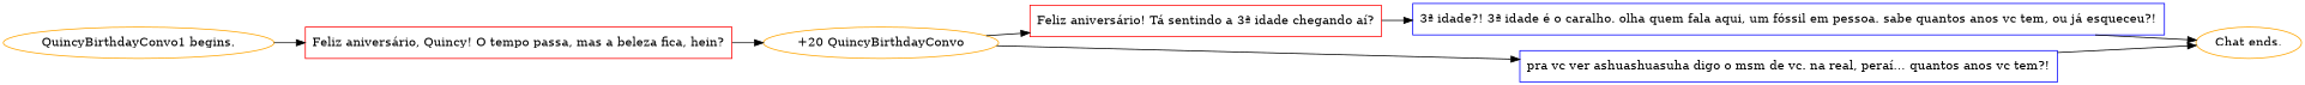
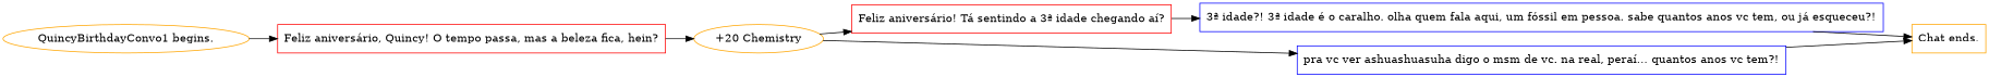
  digraph {
    rankdir=LR
    node [color=orange shape=box]
    "QuincyBirthdayConvo1 begins." [shape=""]
    n2 [color=red label="Feliz aniversário, Quincy! O tempo passa, mas a beleza fica, hein?"]
-   n3 [label="+20 QuincyBirthdayConvo" shape=""]
+   n3 [label="+20 Chemistry" shape=""]
    n4 [color=red label="Feliz aniversário! Tá sentindo a 3ª idade chegando aí?"]
    n5 [color=blue label="3ª idade?! 3ª idade é o caralho. olha quem fala aqui, um fóssil em pessoa. sabe quantos anos vc tem, ou já esqueceu?!"]
    n6 [color=blue label="pra vc ver ashuashuasuha digo o msm de vc. na real, peraí… quantos anos vc tem?!"]
-   "Chat ends." [shape=""]
+   "Chat ends."
    "QuincyBirthdayConvo1 begins." -> n2
    n2 -> n3
    n3 -> n4
    n3 -> n6
    n4 -> n5
    n5 -> "Chat ends."
    n6 -> "Chat ends."
  }
